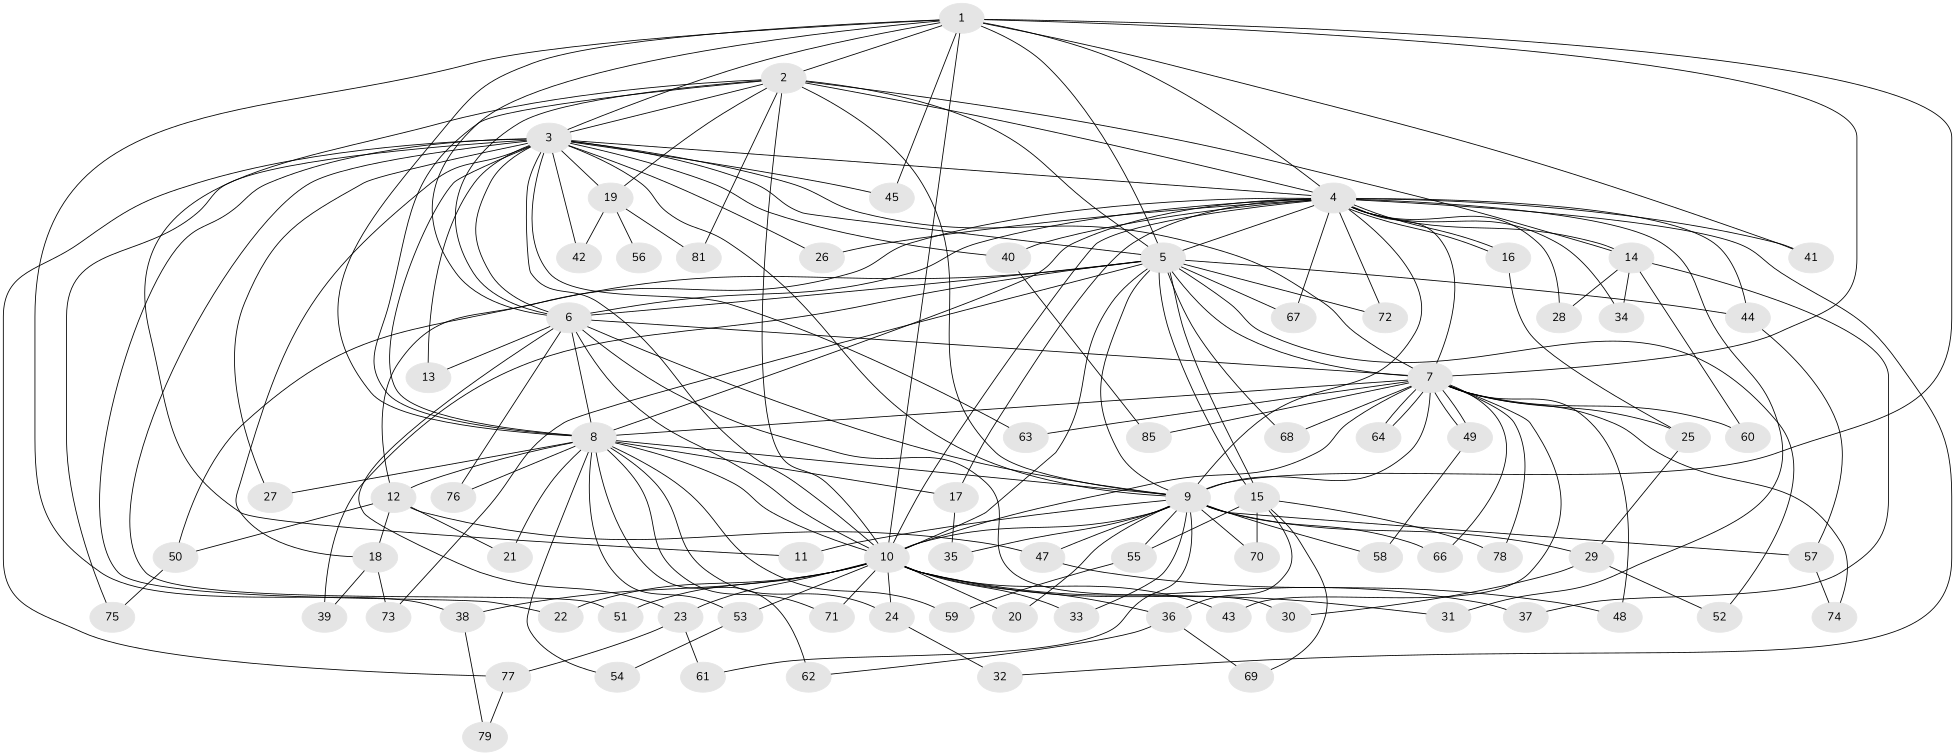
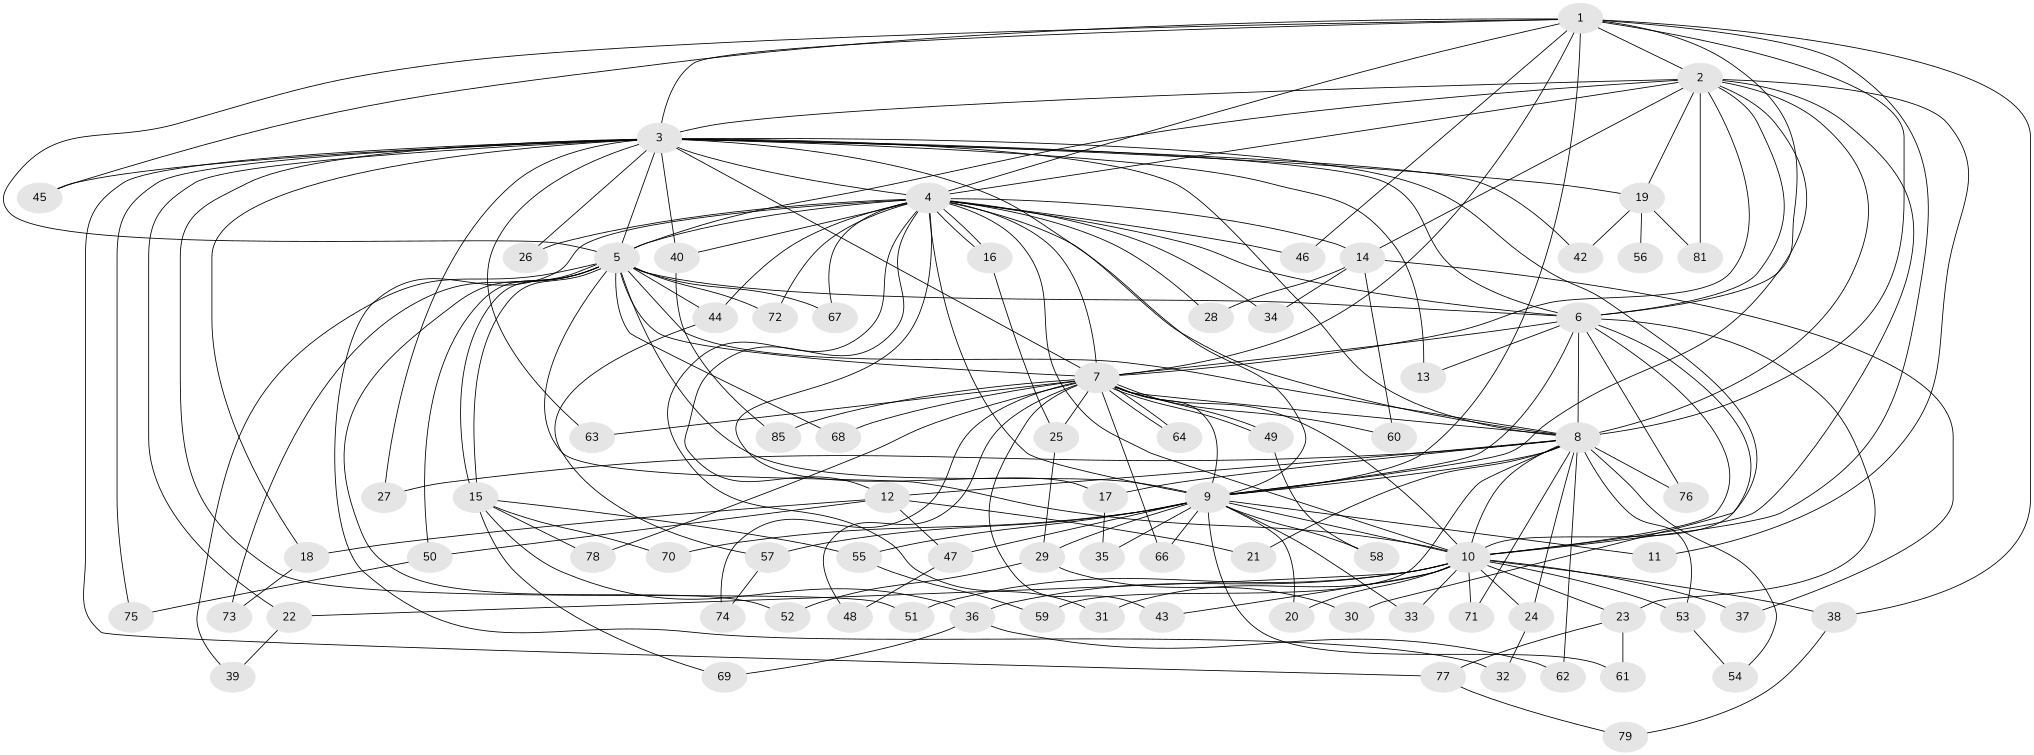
  graph {
    fontname=Nunito
    node [color=gray90 fontname=Nunito style=filled]
    edge [fontname=Nunito]
    1
    2
    3
    4
    5
    6
    7
    8
    9
    10
    38
    45
-   46 [label=41]
+   46
    11
    14
    19
    n17 [label=81]
    13
    18
    22
    26
    27
    40
    42
    51
    63
    75
    77
    12
    16
    17
    28
    31
    32
    34
    44
    67
    72
    15
    39
    50
    52
    68
    73
    23
    30
    76
    25
    43
    48
    49
    60
    64
    n54 [label=85]
    66
    74
    78
    21
    24
    53
    54
    59
    62
    71
    20
    29
    33
    35
    47
    55
    57
    58
    61
    70
    36
    37
    79
    56
    69
    1 -- 2
    1 -- 3
    1 -- 4
    1 -- 5
    1 -- 6
    1 -- 7
    1 -- 8
    1 -- 9
    1 -- 10
    1 -- 38
    1 -- 45
    1 -- 46
    2 -- 3
    2 -- 4
    2 -- 5
    2 -- 6
+   2 -- 7
    2 -- 8
    2 -- 9
    2 -- 10
    2 -- 11
    2 -- 14
    2 -- 19
    2 -- n17
    3 -- 4
    3 -- 5
    3 -- 6
    3 -- 7
    3 -- 8
    3 -- 9
    3 -- 10
    3 -- 45
    3 -- 19
    3 -- 13
    3 -- 18
    3 -- 22
    3 -- 26
    3 -- 27
    3 -- 40
    3 -- 42
    3 -- 51
    3 -- 63
    3 -- 75
    3 -- 77
    4 -- 5
    4 -- 6
    4 -- 7
    4 -- 8
    4 -- 9
    4 -- 10
    4 -- 46
    4 -- 14
    4 -- 26
    4 -- 40
    4 -- 12
    4 -- 16
    4 -- 16
    4 -- 17
    4 -- 28
    4 -- 31
    4 -- 32
    4 -- 34
    4 -- 44
    4 -- 67
    4 -- 72
    5 -- 6
    5 -- 7
+   5 -- 8
    5 -- 9
    5 -- 10
    5 -- 44
    5 -- 67
    5 -- 72
    5 -- 15
    5 -- 15
    5 -- 39
    5 -- 50
    5 -- 52
    5 -- 68
    5 -- 73
    6 -- 7
    6 -- 8
    6 -- 9
    6 -- 10
    6 -- 13
    6 -- 23
    6 -- 30
    6 -- 76
    7 -- 8
    7 -- 9
    7 -- 10
    7 -- 63
    7 -- 68
    7 -- 25
    7 -- 43
    7 -- 48
    7 -- 49
    7 -- 49
    7 -- 60
    7 -- 64
    7 -- 64
    7 -- n54
    7 -- 66
    7 -- 74
    7 -- 78
    8 -- 9
    8 -- 10
    8 -- 27
    8 -- 12
    8 -- 17
    8 -- 76
    8 -- 21
    8 -- 24
    8 -- 53
    8 -- 54
    8 -- 59
    8 -- 62
    8 -- 71
    9 -- 10
    9 -- 11
    9 -- 66
    9 -- 20
    9 -- 29
    9 -- 33
    9 -- 35
    9 -- 47
    9 -- 55
    9 -- 57
    9 -- 58
    9 -- 61
    9 -- 70
    10 -- 38
    10 -- 22
    10 -- 51
    10 -- 31
    10 -- 23
    10 -- 43
    10 -- 24
    10 -- 53
    10 -- 71
    10 -- 20
    10 -- 33
    10 -- 36
    10 -- 37
    38 -- 79
    14 -- 28
    14 -- 34
    14 -- 60
    14 -- 37
    19 -- n17
    19 -- 42
    19 -- 56
    18 -- 73
-   18 -- 39
+   22 -- 39
    40 -- n54
    77 -- 79
    12 -- 18
    12 -- 50
    12 -- 21
    12 -- 47
    16 -- 25
    17 -- 35
    44 -- 57
    15 -- 78
    15 -- 55
    15 -- 70
    15 -- 36
    15 -- 69
    50 -- 75
    23 -- 77
    23 -- 61
    25 -- 29
    49 -- 58
    24 -- 32
    53 -- 54
    29 -- 52
    29 -- 30
    47 -- 48
    55 -- 59
    57 -- 74
    36 -- 62
    36 -- 69
  }
